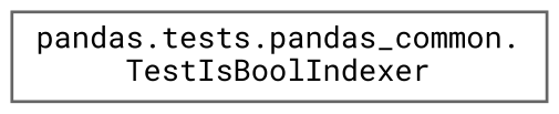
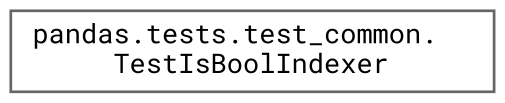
  digraph {
    rankdir=LR
    fontname="Roboto Mono"
-   n1 [color=grey40 fillcolor=white fontname="Roboto Mono" fontsize=10 height=0.2 label="pandas.tests.pandas_common.\lTestIsBoolIndexer" shape=box style=filled width=0.4]
+   n1 [color=grey40 fillcolor=white fontname="Roboto Mono" fontsize=10 height=0.2 label="pandas.tests.test_common.\lTestIsBoolIndexer" shape=box style=filled width=0.4]
  }
